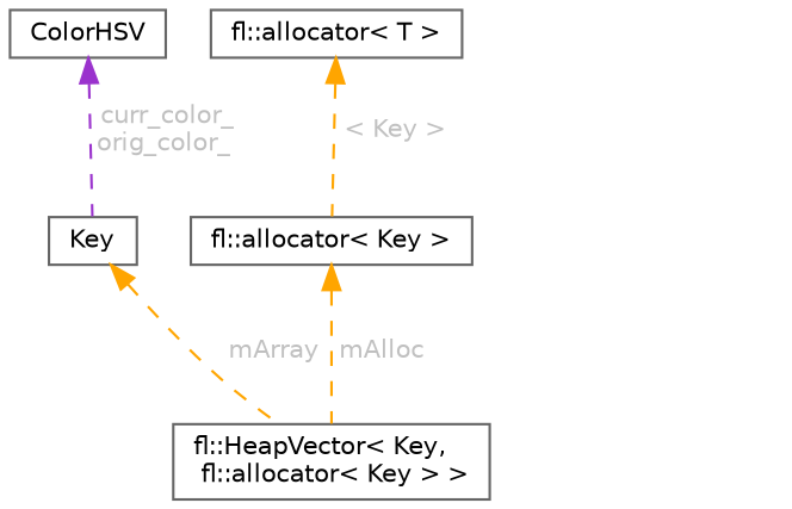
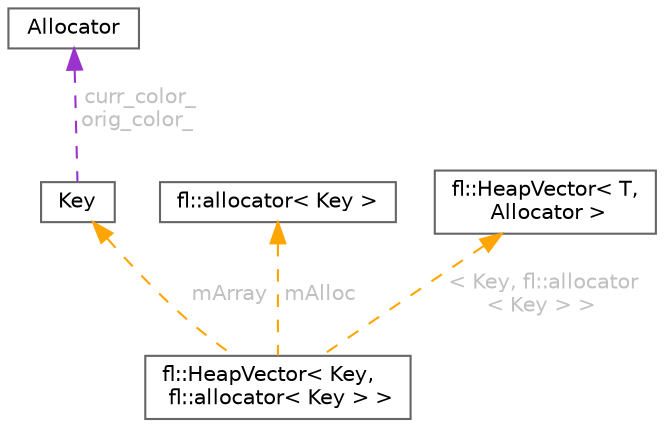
  digraph {
    node [color=gray40 fillcolor=white fontname=Helvetica fontsize=10 shape=box style=filled]
    edge [color=orange dir=back fontcolor=grey fontname=Helvetica fontsize=10 labelfontname=Helvetica labelfontsize=10 style=dashed]
    n1 [height=0.2 label="fl::HeapVector\< Key,\l fl::allocator\< Key \> \>" width=0.4]
    n2 [height=0.2 label=Key width=0.4]
-   n3 [height=0.2 label=ColorHSV width=0.4]
+   n3 [height=0.2 label=Allocator width=0.4]
    n4 [height=0.2 label="fl::allocator\< Key \>" width=0.4]
-   n5 [height=0.2 label="fl::allocator\< T \>" width=0.4]
+   n6 [height=0.2 label="fl::HeapVector\< T,\l Allocator \>" width=0.4]
    n2 -> n1 [label=" mArray"]
    n3 -> n2 [color=darkorchid3 label=" curr_color_\norig_color_"]
    n4 -> n1 [label=" mAlloc"]
-   n5 -> n4 [label=" \< Key \>"]
+   n6 -> n1 [label=" \< Key, fl::allocator\l\< Key \> \>"]
  }
